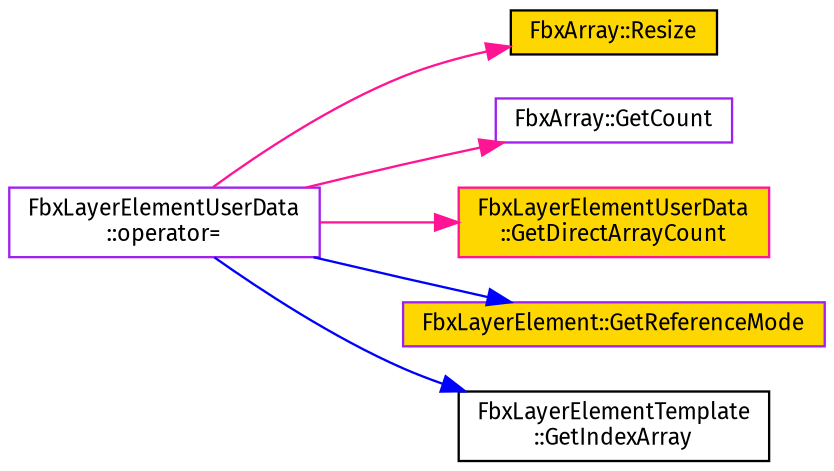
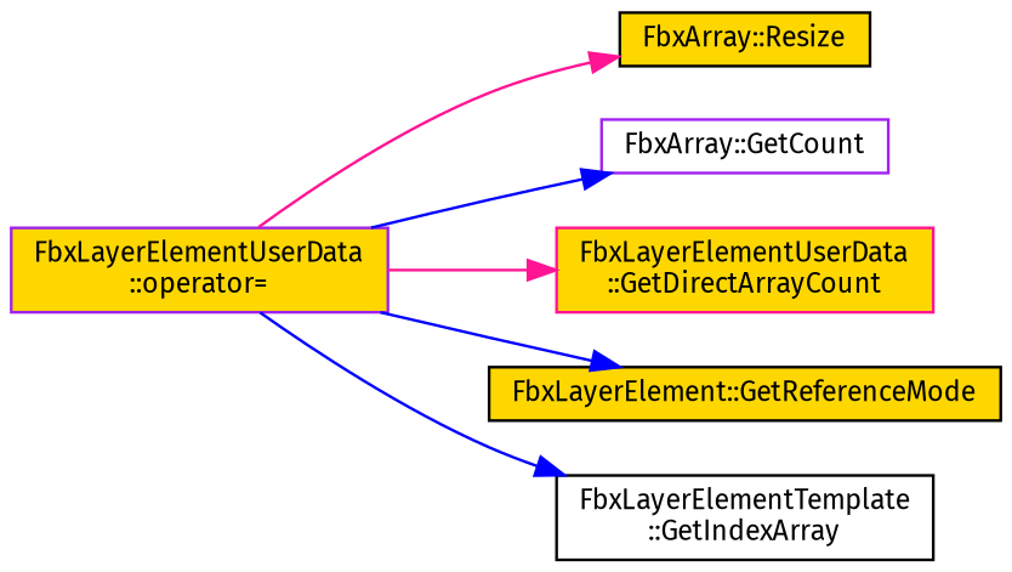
  digraph {
    fontname="Fira Sans"
    rankdir=LR
    node [color=purple fillcolor=white fontname="Fira Sans" fontsize=10 shape=record style=filled]
    edge [color=deeppink fontname="Fira Sans" fontsize=10 labelfontname=Helvetica labelfontsize=10 style=solid]
-   n1 [fontcolor=black height=0.2 label="FbxLayerElementUserData\l::operator=" width=0.4]
+   n1 [fillcolor=gold fontcolor=black height=0.2 label="FbxLayerElementUserData\l::operator=" width=0.4]
    n2 [color=black fillcolor=gold height=0.2 label="FbxArray::Resize" width=0.4]
    n3 [height=0.2 label="FbxArray::GetCount" width=0.4]
    n4 [color=deeppink fillcolor=gold height=0.2 label="FbxLayerElementUserData\l::GetDirectArrayCount" width=0.4]
-   n5 [fillcolor=gold height=0.2 label="FbxLayerElement::GetReferenceMode" width=0.4]
+   n5 [color=black fillcolor=gold height=0.2 label="FbxLayerElement::GetReferenceMode" width=0.4]
    n6 [color=black height=0.2 label="FbxLayerElementTemplate\l::GetIndexArray" width=0.4]
    n1 -> n2
-   n1 -> n3
+   n1 -> n3 [color=blue]
    n1 -> n4
    n1 -> n5 [color=blue]
    n1 -> n6 [color=blue]
  }
